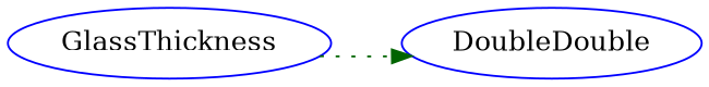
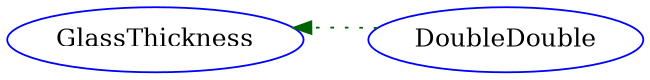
  digraph {
    rankdir=LR
    node [color=blue]
    n1 [label=GlassThickness shape=oval]
    DoubleDouble
-   n1 -> DoubleDouble [color=darkgreen style=dotted]
+   DoubleDouble -> n1 [color=darkgreen style=dotted]
  }
